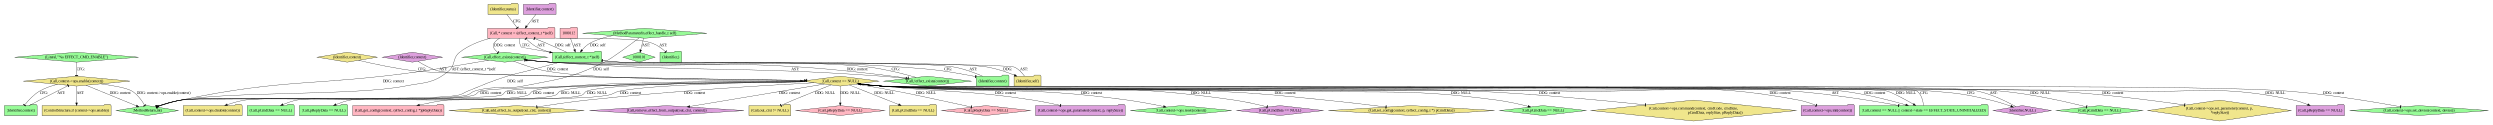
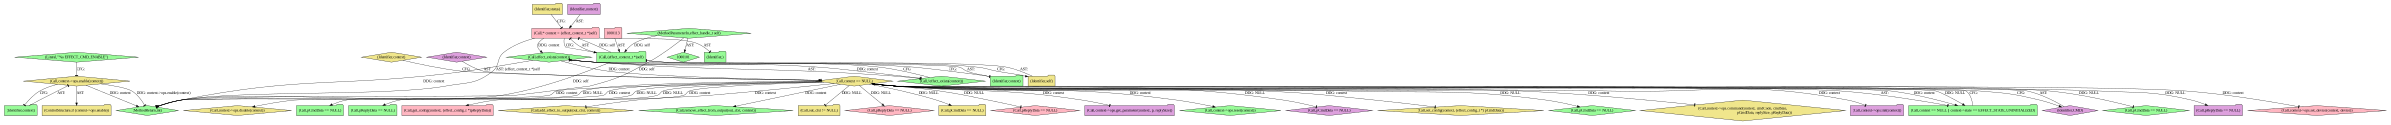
  digraph {
    fontname="Liberation Serif"
    node [fillcolor=palegreen fontname="Liberation Serif" shape=diamond style=filled]
    edge [arrowhead=tee fontname="Liberation Serif"]
    n1 [fillcolor=khaki label="(Call,context->ops.enable(context))"]
    n2 [label="(Identifier,context)" shape=folder]
    n3 [fillcolor=khaki label="(ControlStructure,if (context->ops.enable))" shape=folder]
    n4 [label="(MethodReturn,int)"]
    n5 [fillcolor=khaki label="(Call,context == NULL)"]
-   n6 [fillcolor=khaki label="(Call,context->ops.disable(context))" shape=folder]
+   n6 [fillcolor=khaki label="(Call,context->ops.disable(context))"]
    n7 [label="(Call,pCmdData == NULL)" shape=folder]
    n8 [label="(Call,pReplyData == NULL)" shape=folder]
    n9 [fillcolor=lightpink label="(Call,get_config(context, (effect_config_t *)pReplyData))" shape=folder]
    n10 [fillcolor=khaki label="(Call,add_effect_to_output(out_ctxt, context))"]
-   n11 [fillcolor=plum label="(Call,remove_effect_from_output(out_ctxt, context))"]
+   n11 [label="(Call,remove_effect_from_output(out_ctxt, context))"]
    n12 [fillcolor=khaki label="(Call,out_ctxt != NULL)" shape=folder]
    n13 [fillcolor=lightpink label="(Call,pReplyData == NULL)"]
    n14 [fillcolor=khaki label="(Call,pCmdData == NULL)" shape=folder]
    n15 [fillcolor=lightpink label="(Call,pReplyData == NULL)"]
    n16 [fillcolor=plum label="(Call,context->ops.get_parameter(context, p, replySize))" shape=folder]
    n17 [label="(Call,context->ops.reset(context))"]
    n18 [fillcolor=plum label="(Call,pCmdData == NULL)"]
    n19 [fillcolor=khaki label="(Call,set_config(context, (effect_config_t *) pCmdData))"]
    n20 [label="(Call,pCmdData == NULL)"]
    n21 [fillcolor=khaki label="(Call,context->ops.command(context, cmdCode, cmdSize,\n                                          pCmdData, replySize, pReplyData))"]
    n22 [fillcolor=plum label="(Call,context->ops.init(context))" shape=folder]
    n23 [label="(Call,context == NULL || context->state == EFFECT_STATE_UNINITIALIZED)" shape=folder]
-   n24 [fillcolor=plum label="(Identifier,NULL)"]
+   n24 [fillcolor=plum label="(Identifier,CMD)"]
    n25 [label="(Call,pCmdData == NULL)"]
-   n26 [fillcolor=khaki label="(Call,context->ops.set_parameter(context, p,\n *replySize))"]
    n27 [fillcolor=plum label="(Call,pReplyData == NULL)" shape=folder]
-   n28 [label="(Call,context->ops.set_device(context, device))"]
+   n28 [fillcolor=lightpink label="(Call,context->ops.set_device(context, device))"]
    n29 [label="(Call,effect_exists(context))"]
    n30 [label="(Call,!effect_exists(context))"]
    n31 [label="(Identifier,context)" shape=folder]
    n32 [fillcolor=lightpink label="(Call,* context = (effect_context_t *)self)" shape=folder]
    n33 [label="(Call,(effect_context_t *)self)" shape=folder]
    n34 [label="(Identifier,)" shape=folder]
    n35 [fillcolor=khaki label="(Identifier,self)" shape=folder]
    n36 [label="(MethodParameterIn,effect_handle_t self)"]
    1000101
    n38 [fillcolor=khaki label="(Identifier,context)"]
    n39 [fillcolor=plum label="(Identifier,context)"]
    n40 [fillcolor=khaki label="(Identifier,status)" shape=folder]
    n41 [fillcolor=plum label="(Identifier,context)" shape=folder]
    n42 [label="(Literal,\"%s EFFECT_CMD_ENABLE\")"]
    1000113 [fillcolor=lightpink shape=folder]
    n1 -> n2 [label="CFG: "]
    n1 -> n3 [arrowhead=normal label="AST: "]
    n1 -> n4 [arrowhead=normal label="DDG: context"]
    n1 -> n4 [label="DDG: context->ops.enable(context)"]
    n2 -> n1 [label="AST: "]
    n5 -> n4 [label="DDG: context"]
    n5 -> n4 [arrowhead=normal label="DDG: NULL"]
    n5 -> n6 [arrowhead=normal label="DDG: context"]
    n5 -> n7 [arrowhead=normal label="DDG: NULL"]
    n5 -> n8 [arrowhead=normal label="DDG: NULL"]
    n5 -> n9 [arrowhead=normal label="DDG: context"]
    n5 -> n10 [label="DDG: context"]
    n5 -> n11 [arrowhead=normal label="DDG: context"]
    n5 -> n12 [label="DDG: NULL"]
    n5 -> n13 [arrowhead=normal label="DDG: NULL"]
    n5 -> n14 [arrowhead=normal label="DDG: NULL"]
    n5 -> n15 [label="DDG: NULL"]
    n5 -> n16 [label="DDG: context"]
    n5 -> n17 [arrowhead=normal label="DDG: context"]
    n5 -> n18 [label="DDG: NULL"]
    n5 -> n19 [label="DDG: context"]
    n5 -> n20 [arrowhead=normal label="DDG: NULL"]
    n5 -> n21 [label="DDG: context"]
    n5 -> n22 [label="DDG: context"]
    n5 -> n23 [label="AST: "]
    n5 -> n23 [arrowhead=normal label="DDG: context"]
    n5 -> n23 [arrowhead=normal label="DDG: NULL"]
    n5 -> n24 [arrowhead=normal label="CFG: "]
    n5 -> n25 [label="DDG: NULL"]
-   n5 -> n26 [label="DDG: context"]
    n5 -> n27 [arrowhead=normal label="DDG: NULL"]
    n5 -> n28 [label="DDG: context"]
    n23 -> n5 [arrowhead=normal label="CFG: "]
    n24 -> n5 [arrowhead=normal label="AST: "]
    n29 -> n4 [label="DDG: context"]
    n29 -> n5 [arrowhead=normal label="DDG: context"]
    n29 -> n30 [label="AST: "]
    n29 -> n30 [label="DDG: context"]
    n29 -> n31 [label="CFG: "]
    n30 -> n29 [label="CFG: "]
    n31 -> n29 [arrowhead=normal label="AST: "]
    n32 -> n4 [label="AST: (effect_context_t *)self"]
-   n32 -> n29 [label="DDG: context"]
+   n32 -> n29 [arrowhead=normal label="DDG: context"]
    n32 -> n33 [arrowhead=normal label="CFG: "]
    n32 -> n34 [label="AST: "]
    n33 -> n4 [arrowhead=normal label="DDG: self"]
    n33 -> n32 [label="AST: "]
    n33 -> n32 [label="DDG: self"]
-   n33 -> n35 [arrowhead=normal label="DDG: "]
+   n33 -> n35 [arrowhead=normal label="CFG: "]
    n35 -> n33 [label="AST: "]
    n36 -> n4 [label="DDG: self"]
    n36 -> n33 [arrowhead=normal label="DDG: self"]
    n36 -> 1000101 [arrowhead=normal label="AST: "]
    n38 -> n5 [label="CFG: "]
    n39 -> n5 [arrowhead=normal label="AST: "]
    n40 -> n32 [label="CFG: "]
    n41 -> n32 [arrowhead=normal label="AST: "]
    n42 -> n1 [label="CFG: "]
    1000113 -> n33 [arrowhead=normal label="AST: "]
  }
